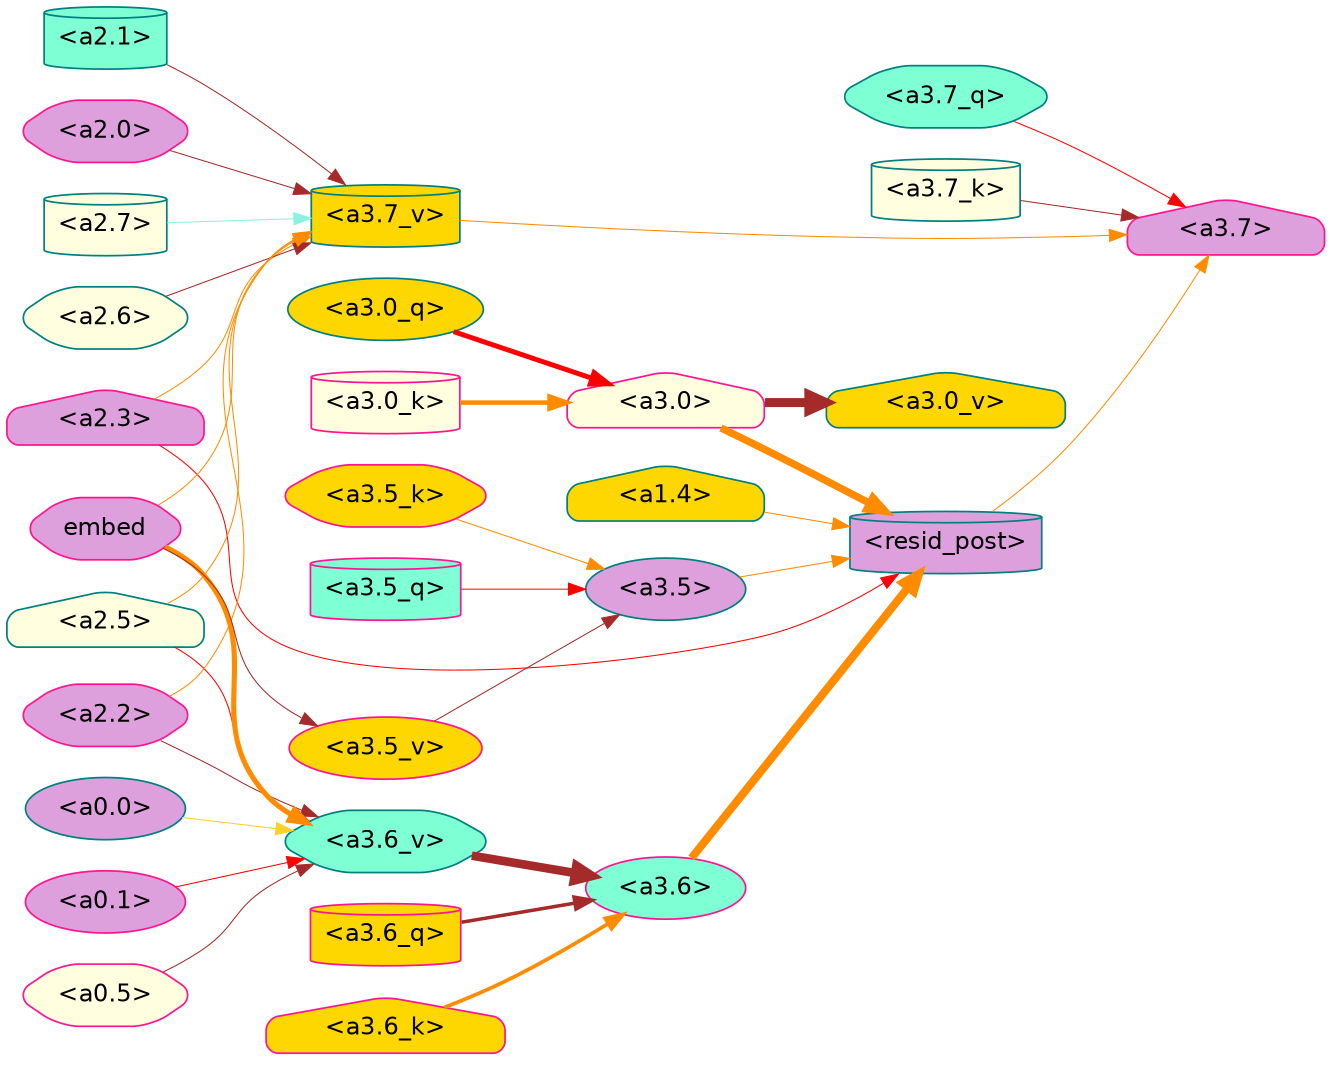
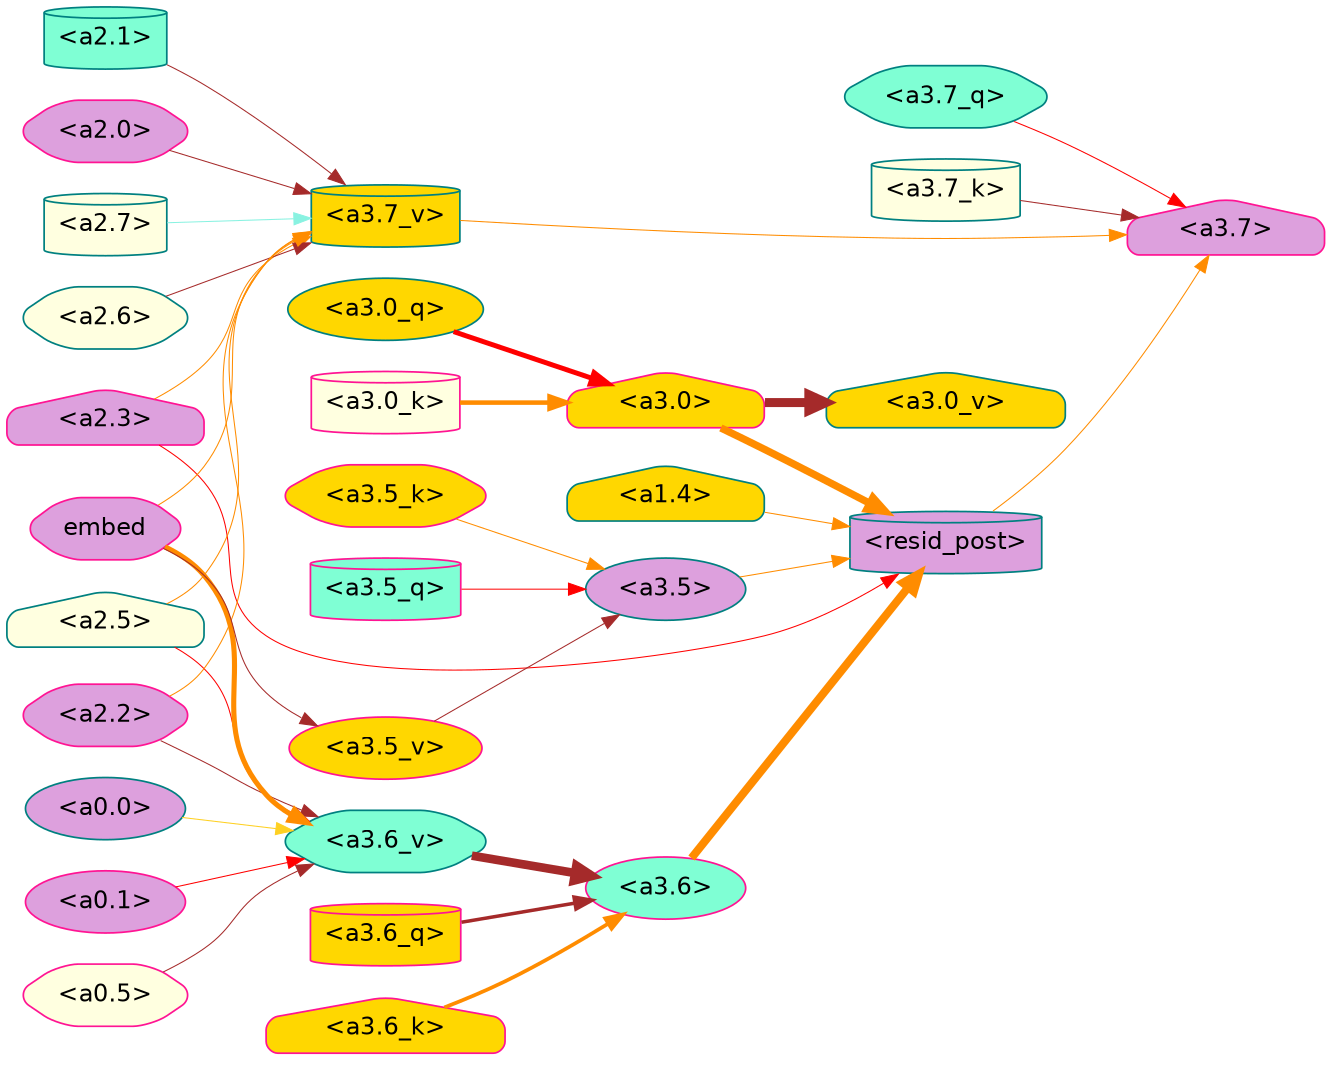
  strict digraph {
    rankdir=LR
    splines=true
    node [color=deeppink fillcolor=plum fontname=Helvetica shape=cylinder style="filled, rounded"]
    edge [color=darkorange penwidth=0.6]
    "<a3.7>" [shape=house]
    "<resid_post>" [color=teal]
    "<a3.6>" [fillcolor=aquamarine shape=ellipse]
    "<a3.5>" [color=teal shape=ellipse]
-   "<a3.0>" [fillcolor=lightyellow shape=house]
+   "<a3.0>" [fillcolor=gold shape=house]
    "<a3.0_v>" [color=teal fillcolor=gold shape=house]
    "<a2.3>" [shape=house]
    "<a3.7_v>" [color=teal fillcolor=gold]
    "<a1.4>" [color=teal fillcolor=gold shape=house]
    "<a3.7_q>" [color=teal fillcolor=aquamarine shape=hexagon]
    "<a3.6_q>" [fillcolor=gold]
    "<a3.5_q>" [fillcolor=aquamarine]
    "<a3.0_q>" [color=teal fillcolor=gold shape=ellipse]
    "<a3.7_k>" [color=teal fillcolor=lightyellow]
    "<a3.6_k>" [fillcolor=gold shape=house]
    "<a3.5_k>" [fillcolor=gold shape=hexagon]
    "<a3.0_k>" [fillcolor=lightyellow]
    "<a3.6_v>" [color=teal fillcolor=aquamarine shape=hexagon]
    "<a3.5_v>" [fillcolor=gold shape=ellipse]
    "<a2.7>" [color=teal fillcolor=lightyellow]
    "<a2.6>" [color=teal fillcolor=lightyellow shape=hexagon]
    "<a2.5>" [color=teal fillcolor=lightyellow shape=house]
    "<a2.2>" [shape=hexagon]
    "<a2.1>" [color=teal fillcolor=aquamarine]
    "<a2.0>" [shape=hexagon]
    embed [shape=hexagon]
    "<a0.5>" [fillcolor=lightyellow shape=hexagon]
    "<a0.1>" [shape=ellipse]
    "<a0.0>" [color=teal shape=ellipse]
    "<resid_post>" -> "<a3.7>"
    "<a3.6>" -> "<resid_post>" [penwidth=4.6696330308914185]
    "<a3.5>" -> "<resid_post>"
    "<a3.0>" -> "<resid_post>" [penwidth=4.282557368278503]
    "<a3.0>" -> "<a3.0_v>" [color=brown penwidth=5.188832879066467]
    "<a2.3>" -> "<resid_post>" [color=red]
    "<a2.3>" -> "<a3.7_v>"
    "<a3.7_v>" -> "<a3.7>"
    "<a1.4>" -> "<resid_post>"
    "<a3.7_q>" -> "<a3.7>" [color=red]
    "<a3.6_q>" -> "<a3.6>" [color=brown penwidth=2.03758105635643]
    "<a3.5_q>" -> "<a3.5>" [color=red]
    "<a3.0_q>" -> "<a3.0>" [color=red penwidth=2.8638100624084473]
    "<a3.7_k>" -> "<a3.7>" [color=brown]
    "<a3.6_k>" -> "<a3.6>" [penwidth=2.174198240041733]
    "<a3.5_k>" -> "<a3.5>"
    "<a3.0_k>" -> "<a3.0>" [penwidth=2.6274144649505615]
    "<a3.6_v>" -> "<a3.6>" [color=brown penwidth=5.002329230308533]
    "<a3.5_v>" -> "<a3.5>" [color=brown]
    "<a2.7>" -> "<a3.7_v>" [color="#89f2e1"]
    "<a2.6>" -> "<a3.7_v>" [color=brown]
    "<a2.5>" -> "<a3.7_v>"
    "<a2.5>" -> "<a3.6_v>" [color=red]
    "<a2.2>" -> "<a3.7_v>"
    "<a2.2>" -> "<a3.6_v>" [color=brown]
    "<a2.1>" -> "<a3.7_v>" [color=brown]
    "<a2.0>" -> "<a3.7_v>" [color=brown]
    embed -> "<a3.7_v>"
    embed -> "<a3.6_v>" [penwidth=2.9588699340820312]
    embed -> "<a3.5_v>" [color=brown]
    "<a0.5>" -> "<a3.6_v>" [color=brown]
    "<a0.1>" -> "<a3.6_v>" [color=red]
    "<a0.0>" -> "<a3.6_v>" [color="#fed022"]
  }
